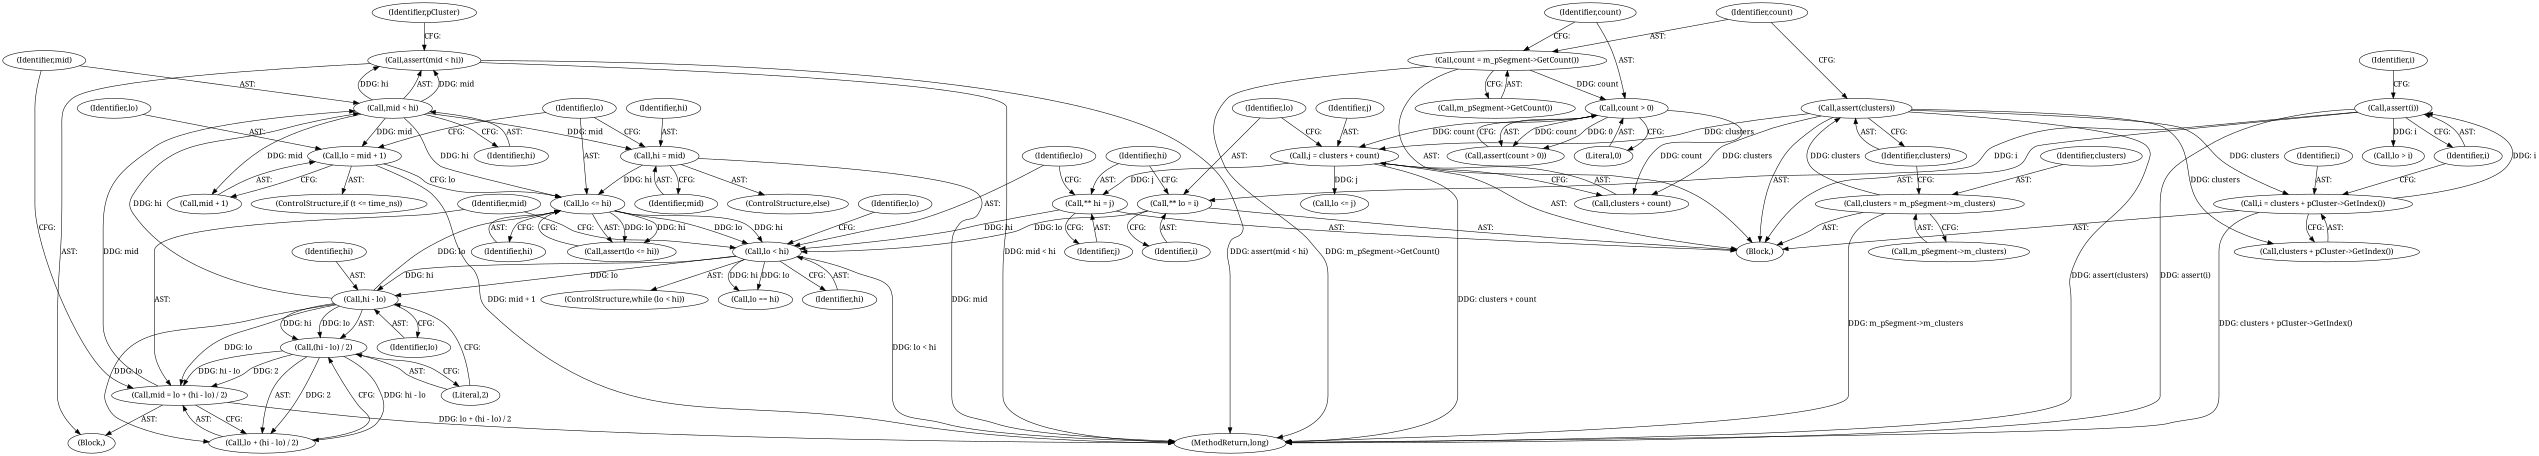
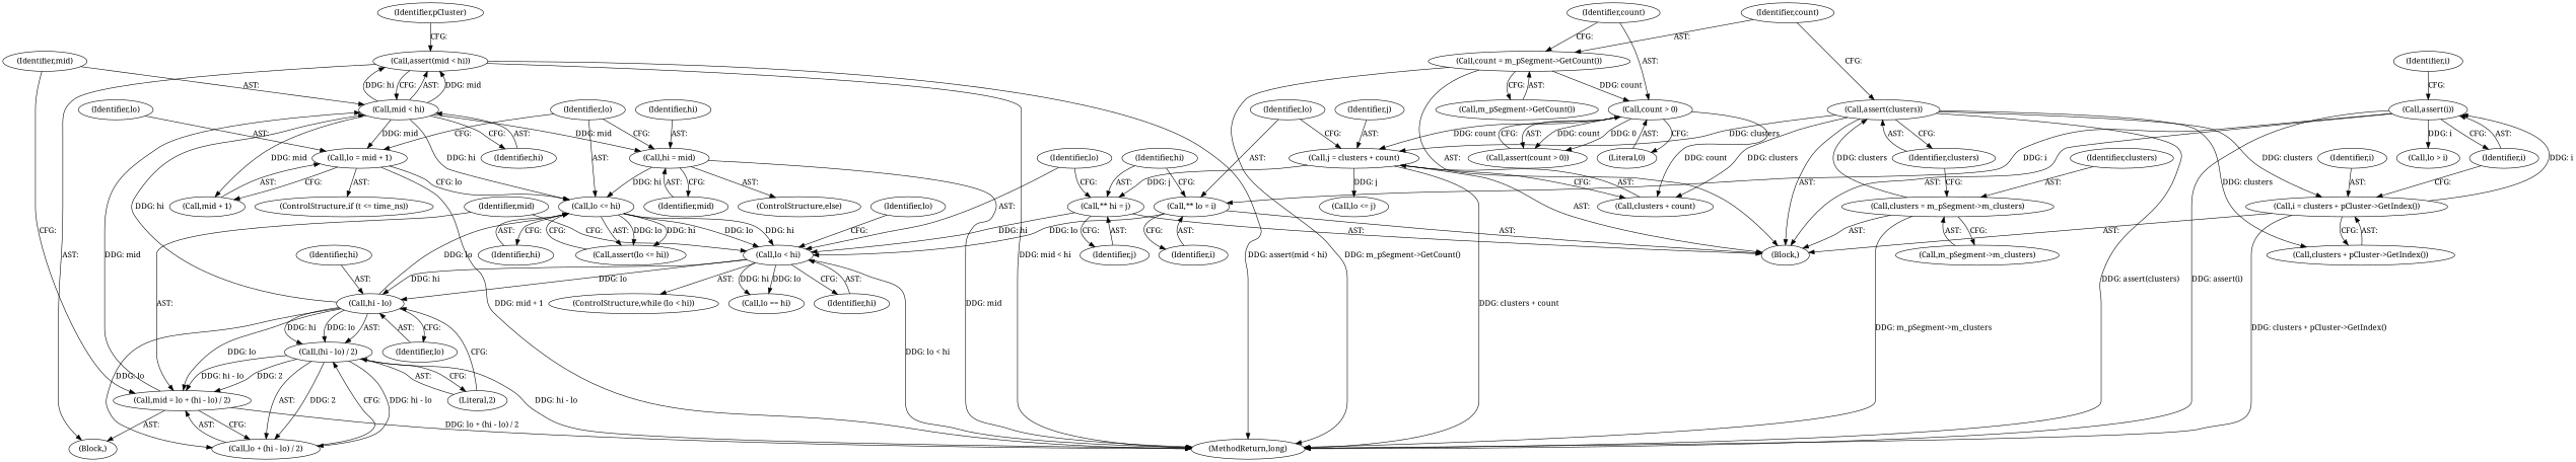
  digraph {
    fontname="Noto Serif"
    node [fontname="Noto Serif"]
    edge [fontname="Noto Serif"]
    n1 [label="(Call,assert(mid < hi))"]
    n2 [label="(Call,mid < hi)"]
    n3 [label="(Block,)"]
    n4 [label="(MethodReturn,long)"]
    n5 [label="(Call,lo <= hi)"]
    n6 [label="(Call,lo = mid + 1)"]
    n7 [label="(Call,hi = mid)"]
    n8 [label="(Call,mid + 1)"]
    n9 [label="(Identifier,hi)"]
    n10 [label="(Call,lo < hi)"]
    n11 [label="(Identifier,hi)"]
    n12 [label="(Call,assert(lo <= hi))"]
    n13 [label="(ControlStructure,if (t <= time_ns))"]
    n14 [label="(Identifier,mid)"]
    n15 [label="(ControlStructure,else)"]
    n16 [label="(Call,mid = lo + (hi - lo) / 2)"]
    n17 [label="(Call,lo + (hi - lo) / 2)"]
    n18 [label="(Call,(hi - lo) / 2)"]
    n19 [label="(Call,hi - lo)"]
    n20 [label="(Identifier,lo)"]
    n21 [label="(Literal,2)"]
    n22 [label="(Identifier,hi)"]
    n23 [label="(ControlStructure,while (lo < hi))"]
    n24 [label="(Call,lo == hi)"]
    n25 [label="(Call,** lo = i)"]
    n26 [label="(Identifier,i)"]
    n27 [label="(Block,)"]
    n28 [label="(Call,assert(i))"]
    n29 [label="(Call,lo > i)"]
    n30 [label="(Identifier,i)"]
    n31 [label="(Call,i = clusters + pCluster->GetIndex())"]
    n32 [label="(Call,clusters + pCluster->GetIndex())"]
    n33 [label="(Call,assert(clusters))"]
    n34 [label="(Call,j = clusters + count)"]
    n35 [label="(Call,clusters + count)"]
    n36 [label="(Identifier,clusters)"]
    n37 [label="(Call,** hi = j)"]
    n38 [label="(Call,lo <= j)"]
    n39 [label="(Call,clusters = m_pSegment->m_clusters)"]
    n40 [label="(Call,m_pSegment->m_clusters)"]
    n41 [label="(Identifier,j)"]
    n42 [label="(Call,count > 0)"]
    n43 [label="(Literal,0)"]
    n44 [label="(Call,assert(count > 0))"]
    n45 [label="(Call,count = m_pSegment->GetCount())"]
    n46 [label="(Call,m_pSegment->GetCount())"]
    n47 [label="(Identifier,lo)"]
    n48 [label="(Identifier,count)"]
    n49 [label="(Identifier,count)"]
    n50 [label="(Identifier,hi)"]
    n51 [label="(Identifier,pCluster)"]
    n52 [label="(Identifier,lo)"]
    n53 [label="(Identifier,hi)"]
    n54 [label="(Identifier,lo)"]
    n55 [label="(Identifier,i)"]
    n56 [label="(Identifier,lo)"]
    n57 [label="(Identifier,clusters)"]
    n58 [label="(Identifier,j)"]
    n59 [label="(Identifier,lo)"]
    n60 [label="(Identifier,hi)"]
    n61 [label="(Identifier,mid)"]
    n62 [label="(Identifier,i)"]
    n63 [label="(Identifier,mid)"]
+   n1 -> n2 [label="CFG: "]
    n1 -> n3 [label="AST: "]
    n1 -> n4 [label="DDG: mid < hi"]
    n1 -> n4 [label="DDG: assert(mid < hi)"]
    n2 -> n1 [label="AST: "]
    n2 -> n1 [label="DDG: mid"]
    n2 -> n1 [label="DDG: hi"]
    n2 -> n5 [label="DDG: hi"]
    n2 -> n6 [label="DDG: mid"]
    n2 -> n7 [label="DDG: mid"]
    n2 -> n8 [label="DDG: mid"]
    n2 -> n9 [label="CFG: "]
    n5 -> n10 [label="DDG: lo"]
    n5 -> n10 [label="DDG: hi"]
    n5 -> n11 [label="CFG: "]
    n5 -> n12 [label="AST: "]
    n5 -> n12 [label="DDG: lo"]
    n5 -> n12 [label="DDG: hi"]
    n6 -> n4 [label="DDG: mid + 1"]
    n6 -> n5 [label="CFG: lo"]
    n6 -> n8 [label="CFG: "]
    n6 -> n13 [label="AST: "]
    n7 -> n4 [label="DDG: mid"]
    n7 -> n5 [label="DDG: hi"]
    n7 -> n14 [label="CFG: "]
    n7 -> n15 [label="AST: "]
    n8 -> n6 [label="AST: "]
    n9 -> n2 [label="AST: "]
    n10 -> n4 [label="DDG: lo < hi"]
    n10 -> n19 [label="DDG: hi"]
    n10 -> n19 [label="DDG: lo"]
    n10 -> n22 [label="CFG: "]
    n10 -> n23 [label="AST: "]
    n10 -> n24 [label="DDG: lo"]
    n10 -> n24 [label="DDG: hi"]
    n11 -> n5 [label="AST: "]
    n12 -> n5 [label="CFG: "]
    n14 -> n7 [label="AST: "]
    n16 -> n2 [label="DDG: mid"]
    n16 -> n3 [label="AST: "]
    n16 -> n4 [label="DDG: lo + (hi - lo) / 2"]
    n16 -> n17 [label="CFG: "]
    n17 -> n16 [label="AST: "]
    n17 -> n18 [label="CFG: "]
+   n18 -> n4 [label="DDG: hi - lo"]
    n18 -> n16 [label="DDG: hi - lo"]
    n18 -> n16 [label="DDG: 2"]
    n18 -> n17 [label="AST: "]
    n18 -> n17 [label="DDG: hi - lo"]
    n18 -> n17 [label="DDG: 2"]
    n18 -> n21 [label="CFG: "]
    n19 -> n2 [label="DDG: hi"]
    n19 -> n5 [label="DDG: lo"]
    n19 -> n16 [label="DDG: lo"]
    n19 -> n17 [label="DDG: lo"]
    n19 -> n18 [label="AST: "]
    n19 -> n18 [label="DDG: hi"]
    n19 -> n18 [label="DDG: lo"]
    n19 -> n20 [label="CFG: "]
    n20 -> n19 [label="AST: "]
    n21 -> n18 [label="AST: "]
    n21 -> n19 [label="CFG: "]
    n22 -> n10 [label="AST: "]
    n25 -> n10 [label="DDG: lo"]
    n25 -> n26 [label="CFG: "]
    n25 -> n27 [label="AST: "]
    n26 -> n25 [label="AST: "]
    n28 -> n4 [label="DDG: assert(i)"]
    n28 -> n25 [label="DDG: i"]
    n28 -> n27 [label="AST: "]
    n28 -> n29 [label="DDG: i"]
    n28 -> n30 [label="CFG: "]
    n30 -> n28 [label="AST: "]
    n30 -> n31 [label="CFG: "]
    n31 -> n4 [label="DDG: clusters + pCluster->GetIndex()"]
    n31 -> n27 [label="AST: "]
    n31 -> n28 [label="DDG: i"]
    n31 -> n32 [label="CFG: "]
    n32 -> n31 [label="AST: "]
    n33 -> n4 [label="DDG: assert(clusters)"]
    n33 -> n27 [label="AST: "]
    n33 -> n31 [label="DDG: clusters"]
    n33 -> n32 [label="DDG: clusters"]
    n33 -> n34 [label="DDG: clusters"]
    n33 -> n35 [label="DDG: clusters"]
    n33 -> n36 [label="CFG: "]
    n34 -> n4 [label="DDG: clusters + count"]
    n34 -> n27 [label="AST: "]
    n34 -> n35 [label="CFG: "]
    n34 -> n37 [label="DDG: j"]
    n34 -> n38 [label="DDG: j"]
    n35 -> n34 [label="AST: "]
    n36 -> n33 [label="AST: "]
    n36 -> n39 [label="CFG: "]
    n37 -> n10 [label="DDG: hi"]
    n37 -> n27 [label="AST: "]
    n37 -> n41 [label="CFG: "]
    n39 -> n4 [label="DDG: m_pSegment->m_clusters"]
    n39 -> n27 [label="AST: "]
    n39 -> n33 [label="DDG: clusters"]
    n39 -> n40 [label="CFG: "]
    n40 -> n39 [label="AST: "]
    n41 -> n37 [label="AST: "]
    n42 -> n34 [label="DDG: count"]
    n42 -> n35 [label="DDG: count"]
    n42 -> n43 [label="CFG: "]
    n42 -> n44 [label="AST: "]
    n42 -> n44 [label="DDG: count"]
    n42 -> n44 [label="DDG: 0"]
    n43 -> n42 [label="AST: "]
    n44 -> n42 [label="CFG: "]
    n45 -> n4 [label="DDG: m_pSegment->GetCount()"]
    n45 -> n27 [label="AST: "]
    n45 -> n42 [label="DDG: count"]
    n45 -> n46 [label="CFG: "]
    n46 -> n45 [label="AST: "]
    n47 -> n6 [label="AST: "]
    n48 -> n42 [label="AST: "]
    n48 -> n45 [label="CFG: "]
    n49 -> n33 [label="CFG: "]
    n49 -> n45 [label="AST: "]
    n50 -> n19 [label="AST: "]
    n51 -> n1 [label="CFG: "]
    n52 -> n10 [label="CFG: "]
    n53 -> n25 [label="CFG: "]
    n53 -> n37 [label="AST: "]
    n54 -> n10 [label="AST: "]
    n54 -> n37 [label="CFG: "]
    n55 -> n31 [label="AST: "]
    n56 -> n25 [label="AST: "]
    n56 -> n34 [label="CFG: "]
    n57 -> n39 [label="AST: "]
    n58 -> n34 [label="AST: "]
    n59 -> n5 [label="AST: "]
    n59 -> n6 [label="CFG: "]
    n59 -> n7 [label="CFG: "]
    n60 -> n7 [label="AST: "]
    n61 -> n2 [label="AST: "]
    n61 -> n16 [label="CFG: "]
    n62 -> n28 [label="CFG: "]
    n63 -> n10 [label="CFG: "]
    n63 -> n16 [label="AST: "]
  }
